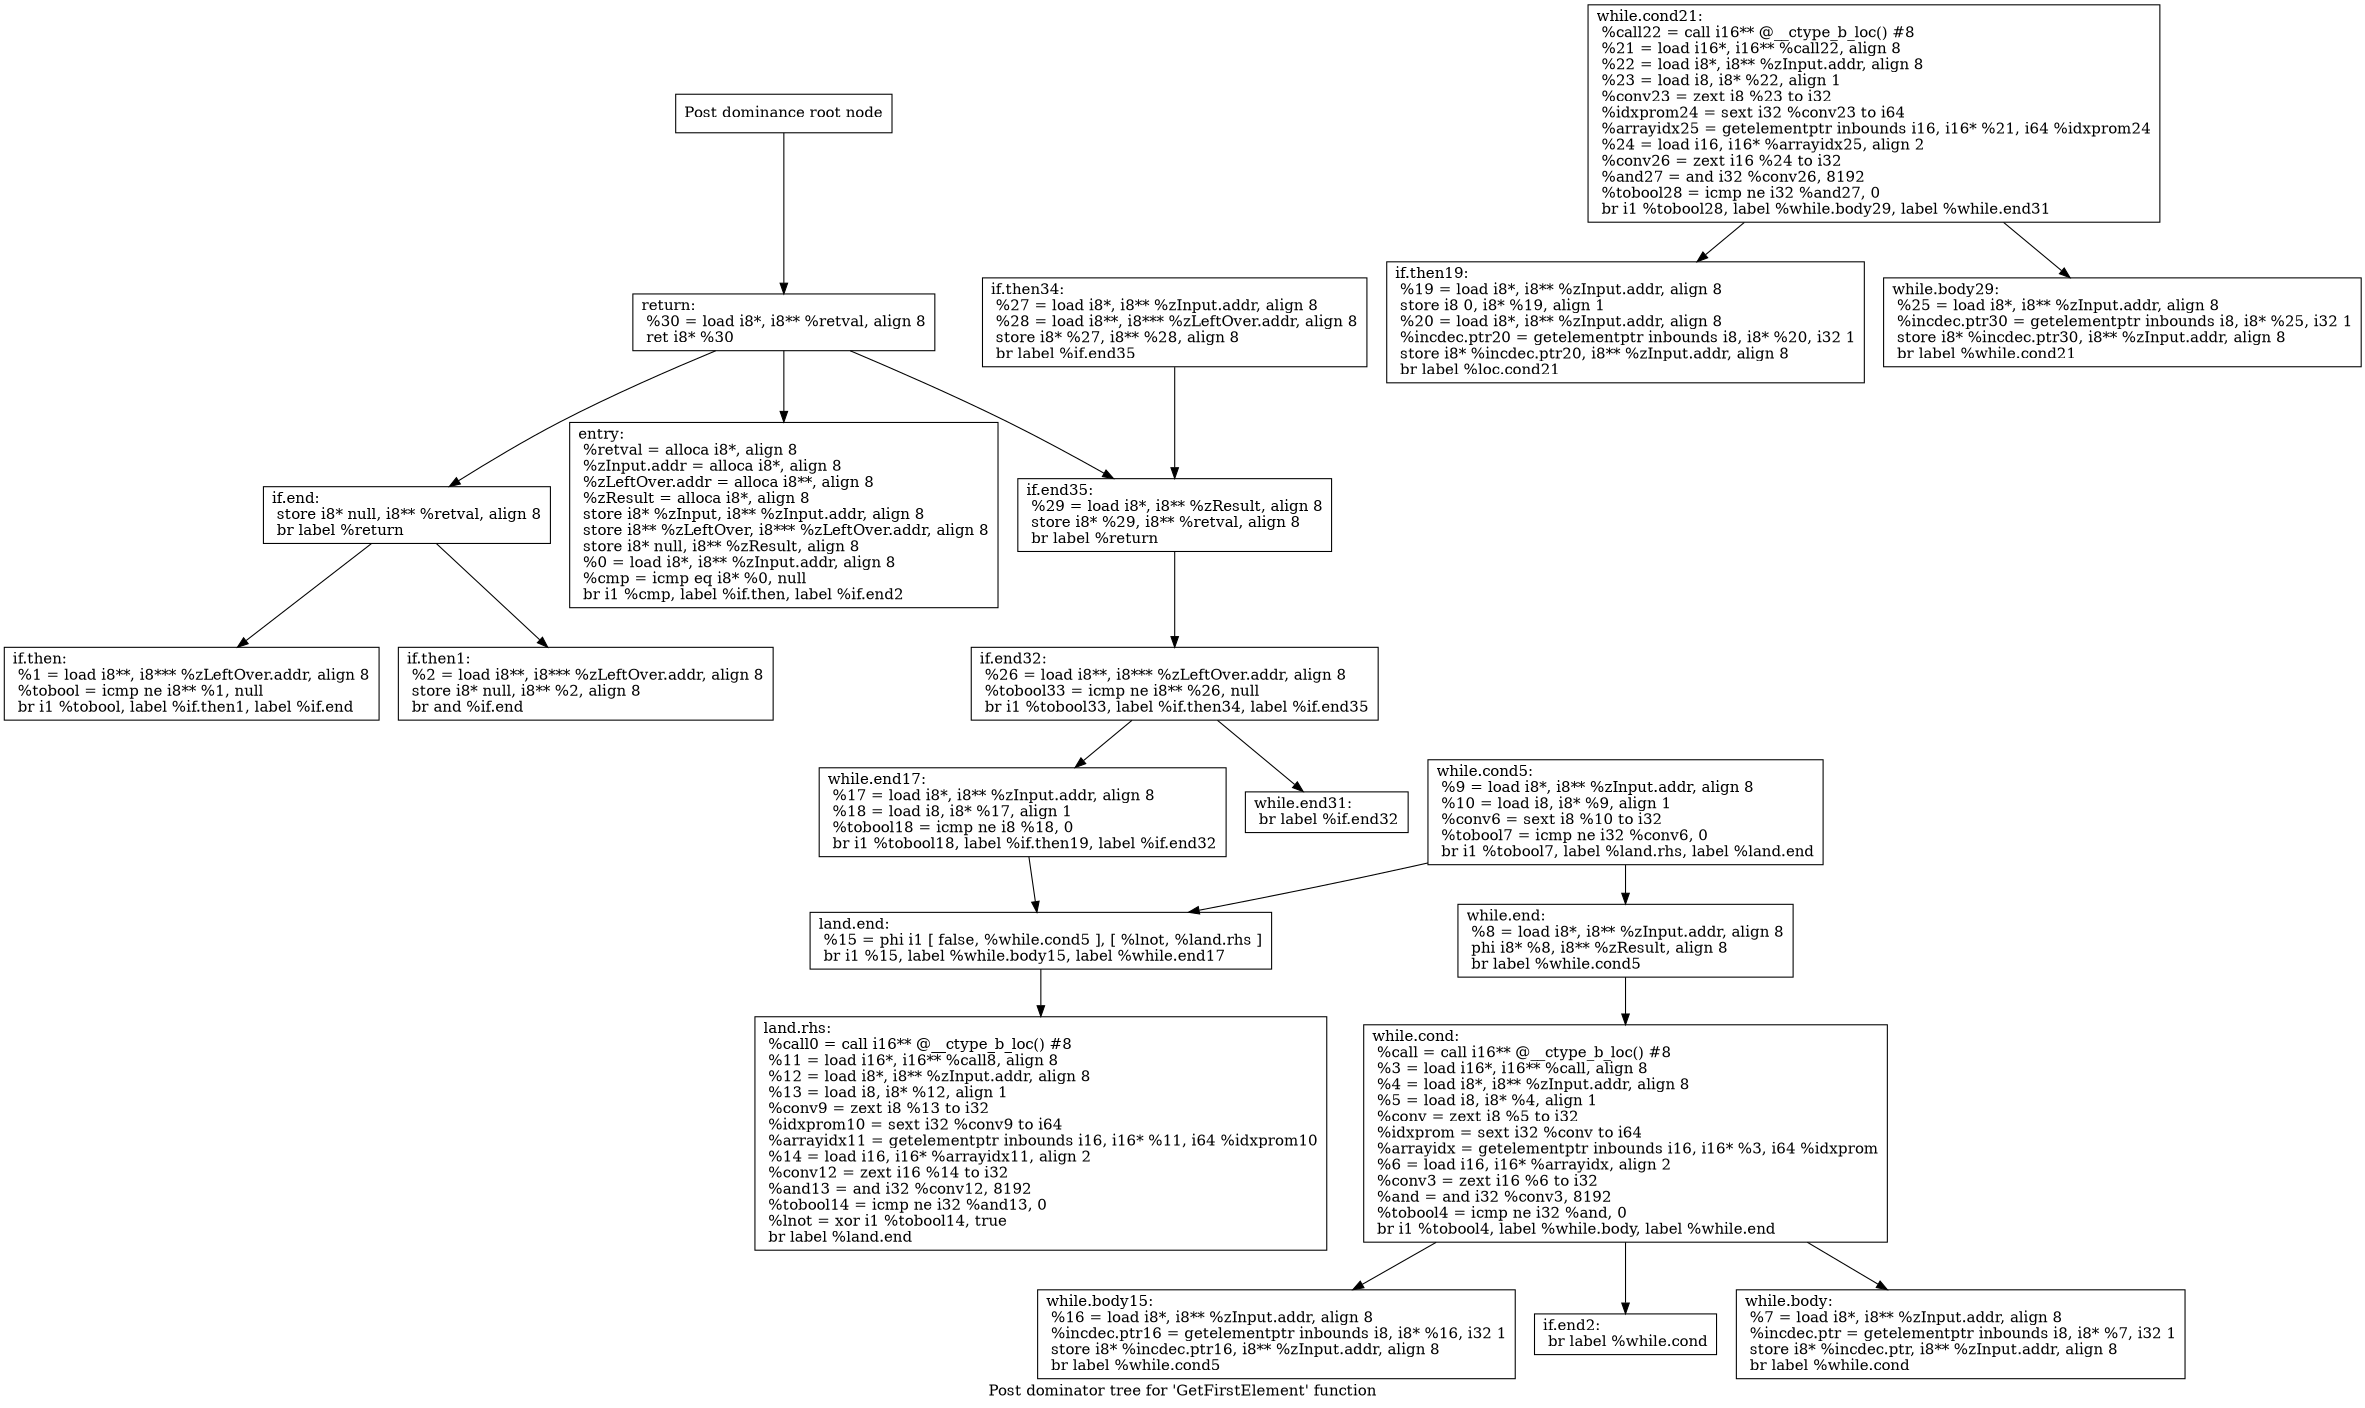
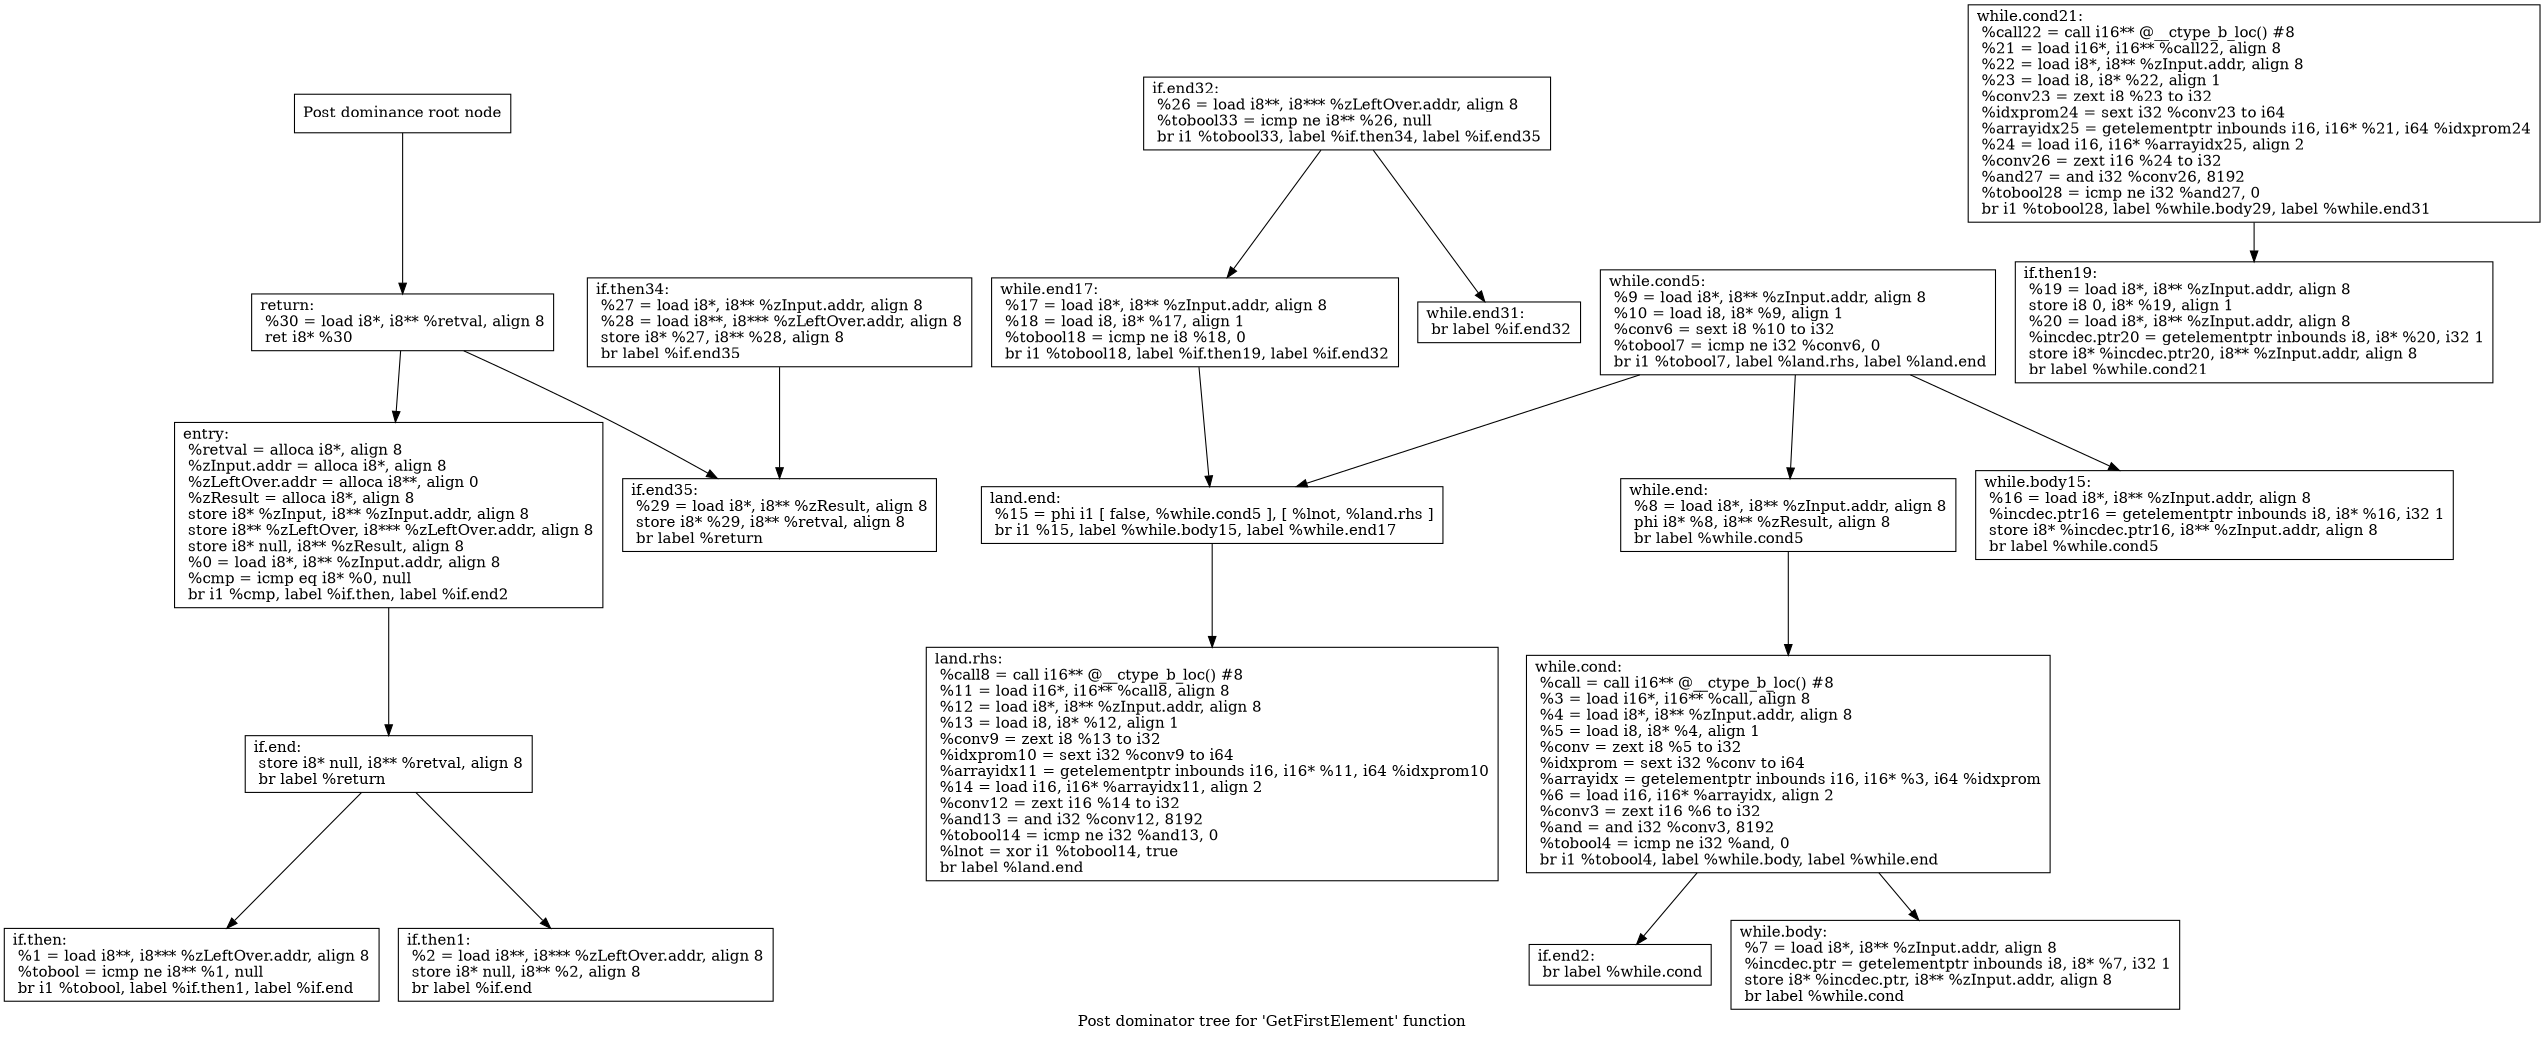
  digraph {
    label="Post dominator tree for 'GetFirstElement' function"
    node [shape=record]
    n1 [label="{Post dominance root node}"]
    n2 [label="{return:                                           \l  %30 = load i8*, i8** %retval, align 8\l  ret i8* %30\l}"]
    n3 [label="{if.end:                                           \l  store i8* null, i8** %retval, align 8\l  br label %return\l}"]
-   n4 [label="{entry:\l  %retval = alloca i8*, align 8\l  %zInput.addr = alloca i8*, align 8\l  %zLeftOver.addr = alloca i8**, align 8\l  %zResult = alloca i8*, align 8\l  store i8* %zInput, i8** %zInput.addr, align 8\l  store i8** %zLeftOver, i8*** %zLeftOver.addr, align 8\l  store i8* null, i8** %zResult, align 8\l  %0 = load i8*, i8** %zInput.addr, align 8\l  %cmp = icmp eq i8* %0, null\l  br i1 %cmp, label %if.then, label %if.end2\l}"]
+   n4 [label="{entry:\l  %retval = alloca i8*, align 8\l  %zInput.addr = alloca i8*, align 8\l  %zLeftOver.addr = alloca i8**, align 0\l  %zResult = alloca i8*, align 8\l  store i8* %zInput, i8** %zInput.addr, align 8\l  store i8** %zLeftOver, i8*** %zLeftOver.addr, align 8\l  store i8* null, i8** %zResult, align 8\l  %0 = load i8*, i8** %zInput.addr, align 8\l  %cmp = icmp eq i8* %0, null\l  br i1 %cmp, label %if.then, label %if.end2\l}"]
    n5 [label="{if.end35:                                         \l  %29 = load i8*, i8** %zResult, align 8\l  store i8* %29, i8** %retval, align 8\l  br label %return\l}"]
    n6 [label="{if.then:                                          \l  %1 = load i8**, i8*** %zLeftOver.addr, align 8\l  %tobool = icmp ne i8** %1, null\l  br i1 %tobool, label %if.then1, label %if.end\l}"]
-   n7 [label="{if.then1:                                         \l  %2 = load i8**, i8*** %zLeftOver.addr, align 8\l  store i8* null, i8** %2, align 8\l  br and %if.end\l}"]
+   n7 [label="{if.then1:                                         \l  %2 = load i8**, i8*** %zLeftOver.addr, align 8\l  store i8* null, i8** %2, align 8\l  br label %if.end\l}"]
    n8 [label="{if.end32:                                         \l  %26 = load i8**, i8*** %zLeftOver.addr, align 8\l  %tobool33 = icmp ne i8** %26, null\l  br i1 %tobool33, label %if.then34, label %if.end35\l}"]
    n9 [label="{while.end17:                                      \l  %17 = load i8*, i8** %zInput.addr, align 8\l  %18 = load i8, i8* %17, align 1\l  %tobool18 = icmp ne i8 %18, 0\l  br i1 %tobool18, label %if.then19, label %if.end32\l}"]
    n10 [label="{while.end31:                                      \l  br label %if.end32\l}"]
    n11 [label="{if.then34:                                        \l  %27 = load i8*, i8** %zInput.addr, align 8\l  %28 = load i8**, i8*** %zLeftOver.addr, align 8\l  store i8* %27, i8** %28, align 8\l  br label %if.end35\l}"]
    n12 [label="{land.end:                                         \l  %15 = phi i1 [ false, %while.cond5 ], [ %lnot, %land.rhs ]\l  br i1 %15, label %while.body15, label %while.end17\l}"]
-   n13 [label="{land.rhs:                                         \l  %call0 = call i16** @__ctype_b_loc() #8\l  %11 = load i16*, i16** %call8, align 8\l  %12 = load i8*, i8** %zInput.addr, align 8\l  %13 = load i8, i8* %12, align 1\l  %conv9 = zext i8 %13 to i32\l  %idxprom10 = sext i32 %conv9 to i64\l  %arrayidx11 = getelementptr inbounds i16, i16* %11, i64 %idxprom10\l  %14 = load i16, i16* %arrayidx11, align 2\l  %conv12 = zext i16 %14 to i32\l  %and13 = and i32 %conv12, 8192\l  %tobool14 = icmp ne i32 %and13, 0\l  %lnot = xor i1 %tobool14, true\l  br label %land.end\l}"]
+   n13 [label="{land.rhs:                                         \l  %call8 = call i16** @__ctype_b_loc() #8\l  %11 = load i16*, i16** %call8, align 8\l  %12 = load i8*, i8** %zInput.addr, align 8\l  %13 = load i8, i8* %12, align 1\l  %conv9 = zext i8 %13 to i32\l  %idxprom10 = sext i32 %conv9 to i64\l  %arrayidx11 = getelementptr inbounds i16, i16* %11, i64 %idxprom10\l  %14 = load i16, i16* %arrayidx11, align 2\l  %conv12 = zext i16 %14 to i32\l  %and13 = and i32 %conv12, 8192\l  %tobool14 = icmp ne i32 %and13, 0\l  %lnot = xor i1 %tobool14, true\l  br label %land.end\l}"]
    n14 [label="{while.cond21:                                     \l  %call22 = call i16** @__ctype_b_loc() #8\l  %21 = load i16*, i16** %call22, align 8\l  %22 = load i8*, i8** %zInput.addr, align 8\l  %23 = load i8, i8* %22, align 1\l  %conv23 = zext i8 %23 to i32\l  %idxprom24 = sext i32 %conv23 to i64\l  %arrayidx25 = getelementptr inbounds i16, i16* %21, i64 %idxprom24\l  %24 = load i16, i16* %arrayidx25, align 2\l  %conv26 = zext i16 %24 to i32\l  %and27 = and i32 %conv26, 8192\l  %tobool28 = icmp ne i32 %and27, 0\l  br i1 %tobool28, label %while.body29, label %while.end31\l}"]
-   n15 [label="{if.then19:                                        \l  %19 = load i8*, i8** %zInput.addr, align 8\l  store i8 0, i8* %19, align 1\l  %20 = load i8*, i8** %zInput.addr, align 8\l  %incdec.ptr20 = getelementptr inbounds i8, i8* %20, i32 1\l  store i8* %incdec.ptr20, i8** %zInput.addr, align 8\l  br label %loc.cond21\l}"]
-   n16 [label="{while.body29:                                     \l  %25 = load i8*, i8** %zInput.addr, align 8\l  %incdec.ptr30 = getelementptr inbounds i8, i8* %25, i32 1\l  store i8* %incdec.ptr30, i8** %zInput.addr, align 8\l  br label %while.cond21\l}"]
+   n15 [label="{if.then19:                                        \l  %19 = load i8*, i8** %zInput.addr, align 8\l  store i8 0, i8* %19, align 1\l  %20 = load i8*, i8** %zInput.addr, align 8\l  %incdec.ptr20 = getelementptr inbounds i8, i8* %20, i32 1\l  store i8* %incdec.ptr20, i8** %zInput.addr, align 8\l  br label %while.cond21\l}"]
    n17 [label="{while.cond5:                                      \l  %9 = load i8*, i8** %zInput.addr, align 8\l  %10 = load i8, i8* %9, align 1\l  %conv6 = sext i8 %10 to i32\l  %tobool7 = icmp ne i32 %conv6, 0\l  br i1 %tobool7, label %land.rhs, label %land.end\l}"]
    n18 [label="{while.end:                                        \l  %8 = load i8*, i8** %zInput.addr, align 8\l  phi i8* %8, i8** %zResult, align 8\l  br label %while.cond5\l}"]
    n19 [label="{while.body15:                                     \l  %16 = load i8*, i8** %zInput.addr, align 8\l  %incdec.ptr16 = getelementptr inbounds i8, i8* %16, i32 1\l  store i8* %incdec.ptr16, i8** %zInput.addr, align 8\l  br label %while.cond5\l}"]
    n20 [label="{while.cond:                                       \l  %call = call i16** @__ctype_b_loc() #8\l  %3 = load i16*, i16** %call, align 8\l  %4 = load i8*, i8** %zInput.addr, align 8\l  %5 = load i8, i8* %4, align 1\l  %conv = zext i8 %5 to i32\l  %idxprom = sext i32 %conv to i64\l  %arrayidx = getelementptr inbounds i16, i16* %3, i64 %idxprom\l  %6 = load i16, i16* %arrayidx, align 2\l  %conv3 = zext i16 %6 to i32\l  %and = and i32 %conv3, 8192\l  %tobool4 = icmp ne i32 %and, 0\l  br i1 %tobool4, label %while.body, label %while.end\l}"]
    n21 [label="{if.end2:                                          \l  br label %while.cond\l}"]
    n22 [label="{while.body:                                       \l  %7 = load i8*, i8** %zInput.addr, align 8\l  %incdec.ptr = getelementptr inbounds i8, i8* %7, i32 1\l  store i8* %incdec.ptr, i8** %zInput.addr, align 8\l  br label %while.cond\l}"]
    n1 -> n2
-   n2 -> n3
+   n4 -> n3
    n2 -> n4
    n2 -> n5
    n3 -> n6
    n3 -> n7
-   n5 -> n8
    n8 -> n9
    n8 -> n10
    n9 -> n12
    n11 -> n5
    n12 -> n13
    n14 -> n15
-   n14 -> n16
    n17 -> n12
    n17 -> n18
-   n20 -> n19
+   n17 -> n19
    n18 -> n20
    n20 -> n21
    n20 -> n22
  }
